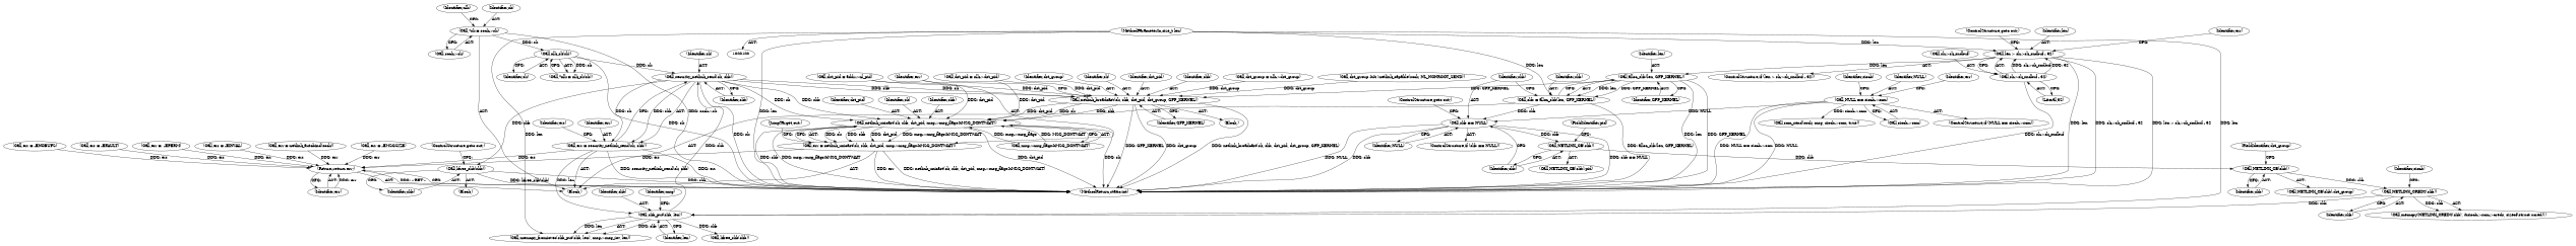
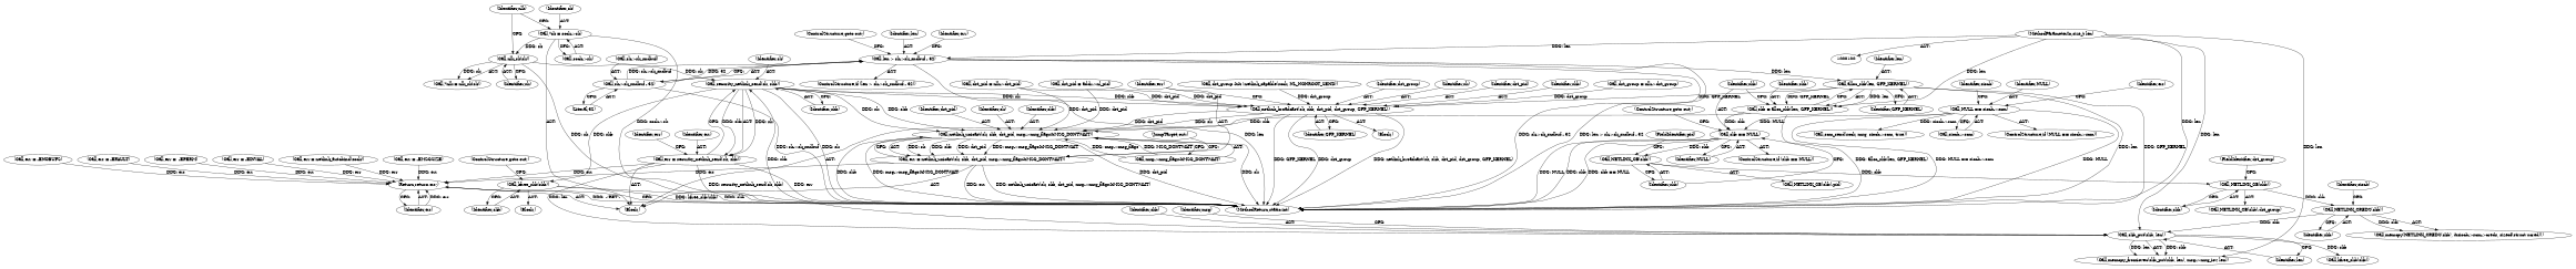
  digraph {
    n1 [label="(Call,security_netlink_send(sk, skb))"]
    n2 [label="(Call,err = security_netlink_send(sk, skb))"]
    n3 [label="(Call,kfree_skb(skb))"]
    n4 [label="(Call,netlink_broadcast(sk, skb, dst_pid, dst_group, GFP_KERNEL))"]
    n5 [label="(Call,netlink_unicast(sk, skb, dst_pid, msg->msg_flags&MSG_DONTWAIT))"]
    n6 [label="(MethodReturn,static int)"]
    n7 [label="(Identifier,skb)"]
    n8 [label="(Block,)"]
    n9 [label="(Call,skb_put(skb, len))"]
    n10 [label="(Return,return err;)"]
    n11 [label="(Block,)"]
    n12 [label="(Identifier,skb)"]
    n13 [label="(Identifier,GFP_KERNEL)"]
    n14 [label="(Block,)"]
    n15 [label="(Call,err = netlink_unicast(sk, skb, dst_pid, msg->msg_flags&MSG_DONTWAIT))"]
    n16 [label="(Call,msg->msg_flags&MSG_DONTWAIT)"]
    n17 [label="(Call,nlk_sk(sk))"]
    n18 [label="(Call,*nlk = nlk_sk(sk))"]
    n19 [label="(Identifier,sk)"]
    n20 [label="(Call,*sk = sock->sk)"]
    n21 [label="(Call,sock->sk)"]
    n22 [label="(Call,kfree_skb(skb))"]
    n23 [label="(Call,memcpy_fromiovec(skb_put(skb, len), msg->msg_iov, len))"]
    n24 [label="(Identifier,len)"]
    n25 [label="(Call,NETLINK_CREDS(skb))"]
    n26 [label="(Identifier,skb)"]
    n27 [label="(Call,memcpy(NETLINK_CREDS(skb), &siocb->scm->creds, sizeof(struct ucred)))"]
    n28 [label="(Call,NETLINK_CB(skb))"]
    n29 [label="(Call,NETLINK_CB(skb).dst_group)"]
    n30 [label="(Identifier,skb)"]
    n31 [label="(Call,NETLINK_CB(skb))"]
    n32 [label="(Call,NETLINK_CB(skb).pid)"]
    n33 [label="(Identifier,skb)"]
    n34 [label="(Call,skb == NULL)"]
    n35 [label="(Identifier,NULL)"]
    n36 [label="(ControlStructure,if (skb == NULL))"]
    n37 [label="(Call,skb = alloc_skb(len, GFP_KERNEL))"]
    n38 [label="(Call,alloc_skb(len, GFP_KERNEL))"]
    n39 [label="(Identifier,GFP_KERNEL)"]
    n40 [label="(Call,len > sk->sk_sndbuf - 32)"]
    n41 [label="(Call,sk->sk_sndbuf - 32)"]
    n42 [label="(ControlStructure,if (len > sk->sk_sndbuf - 32))"]
    n43 [label="(Literal,32)"]
    n44 [label="(MethodParameterIn,size_t len)"]
    1000100
    n46 [label="(Call,NULL == siocb->scm)"]
    n47 [label="(ControlStructure,if (NULL == siocb->scm))"]
    n48 [label="(Call,scm_send(sock, msg, siocb->scm, true))"]
    n49 [label="(Call,siocb->scm)"]
    n50 [label="(Identifier,err)"]
    n51 [label="(Call,sk->sk_sndbuf)"]
    n52 [label="(Call,err = netlink_autobind(sock))"]
    n53 [label="(FieldIdentifier,pid)"]
    n54 [label="(Identifier,skb)"]
    n55 [label="(FieldIdentifier,dst_group)"]
    n56 [label="(Call,dst_group && !netlink_capable(sock, NL_NONROOT_SEND))"]
    n57 [label="(Call,err = -EMSGSIZE)"]
    n58 [label="(Identifier,dst_pid)"]
    n59 [label="(ControlStructure,goto out;)"]
    n60 [label="(Identifier,dst_group)"]
    n61 [label="(Identifier,err)"]
    n62 [label="(Call,err = -ENOBUFS)"]
    n63 [label="(Identifier,sk)"]
    n64 [label="(Call,dst_pid = addr->nl_pid)"]
    n65 [label="(Identifier,sk)"]
    n66 [label="(Identifier,dst_pid)"]
    n67 [label="(Identifier,len)"]
    n68 [label="(Identifier,nlk)"]
    n69 [label="(Identifier,NULL)"]
    n70 [label="(ControlStructure,goto out;)"]
    n71 [label="(ControlStructure,goto out;)"]
    n72 [label="(Identifier,skb)"]
    n73 [label="(Identifier,err)"]
    n74 [label="(Identifier,sk)"]
    n75 [label="(Call,err = -EFAULT)"]
    n76 [label="(Identifier,err)"]
    n77 [label="(Identifier,skb)"]
    n78 [label="(Call,err =  -EPERM)"]
    n79 [label="(JumpTarget,out:)"]
    n80 [label="(Identifier,len)"]
    n81 [label="(Identifier,siocb)"]
    n82 [label="(Identifier,siocb)"]
    n83 [label="(Call,dst_pid = nlk->dst_pid)"]
    n84 [label="(Identifier,msg)"]
    n85 [label="(Identifier,err)"]
    n86 [label="(Call,err = -EINVAL)"]
    n87 [label="(Identifier,skb)"]
    n88 [label="(Identifier,err)"]
    n89 [label="(Call,dst_group = nlk->dst_group)"]
    n90 [label="(Identifier,skb)"]
    n91 [label="(Identifier,sk)"]
    n1 -> n2 [label="AST: "]
    n1 -> n2 [label="DDG: sk"]
    n1 -> n2 [label="DDG: skb"]
    n1 -> n3 [label="DDG: skb"]
    n1 -> n4 [label="DDG: sk"]
    n1 -> n4 [label="DDG: skb"]
    n1 -> n5 [label="DDG: sk"]
    n1 -> n5 [label="DDG: skb"]
    n1 -> n6 [label="DDG: sk"]
    n1 -> n7 [label="CFG: "]
    n2 -> n1 [label="CFG: "]
    n2 -> n6 [label="DDG: security_netlink_send(sk, skb)"]
    n2 -> n6 [label="DDG: err"]
    n2 -> n8 [label="AST: "]
    n2 -> n9 [label="DDG: len"]
    n2 -> n10 [label="DDG: err"]
    n3 -> n6 [label="DDG: kfree_skb(skb)"]
    n3 -> n6 [label="DDG: skb"]
    n3 -> n11 [label="AST: "]
    n3 -> n12 [label="CFG: "]
    n4 -> n5 [label="DDG: sk"]
    n4 -> n5 [label="DDG: skb"]
    n4 -> n5 [label="DDG: dst_pid"]
    n4 -> n6 [label="DDG: GFP_KERNEL"]
    n4 -> n6 [label="DDG: dst_group"]
    n4 -> n6 [label="DDG: netlink_broadcast(sk, skb, dst_pid, dst_group, GFP_KERNEL)"]
    n4 -> n13 [label="CFG: "]
    n4 -> n14 [label="AST: "]
    n5 -> n6 [label="DDG: skb"]
    n5 -> n6 [label="DDG: msg->msg_flags&MSG_DONTWAIT"]
    n5 -> n6 [label="DDG: dst_pid"]
    n5 -> n6 [label="DDG: sk"]
    n5 -> n15 [label="AST: "]
    n5 -> n15 [label="DDG: sk"]
    n5 -> n15 [label="DDG: skb"]
    n5 -> n15 [label="DDG: dst_pid"]
    n5 -> n15 [label="DDG: msg->msg_flags&MSG_DONTWAIT"]
    n5 -> n16 [label="CFG: "]
    n6 -> n10 [label="CFG: "]
    n7 -> n1 [label="AST: "]
    n9 -> n1 [label="DDG: skb"]
    n9 -> n22 [label="DDG: skb"]
    n9 -> n23 [label="AST: "]
    n9 -> n23 [label="DDG: skb"]
    n9 -> n23 [label="DDG: len"]
    n9 -> n24 [label="CFG: "]
    n10 -> n6 [label="DDG: <RET>"]
    n10 -> n8 [label="AST: "]
    n10 -> n50 [label="CFG: "]
    n12 -> n3 [label="AST: "]
    n13 -> n4 [label="AST: "]
    n15 -> n5 [label="CFG: "]
    n15 -> n6 [label="DDG: err"]
    n15 -> n6 [label="DDG: netlink_unicast(sk, skb, dst_pid, msg->msg_flags&MSG_DONTWAIT)"]
    n15 -> n8 [label="AST: "]
    n15 -> n10 [label="DDG: err"]
    n16 -> n5 [label="AST: "]
    n16 -> n5 [label="DDG: msg->msg_flags"]
    n16 -> n5 [label="DDG: MSG_DONTWAIT"]
    n17 -> n1 [label="DDG: sk"]
    n17 -> n6 [label="DDG: sk"]
    n17 -> n18 [label="AST: "]
    n17 -> n18 [label="DDG: sk"]
    n17 -> n19 [label="CFG: "]
-   n18 -> n17 [label="CFG: "]
+   n68 -> n17 [label="CFG: "]
    n19 -> n17 [label="AST: "]
    n20 -> n6 [label="DDG: sock->sk"]
    n20 -> n8 [label="AST: "]
    n20 -> n17 [label="DDG: sk"]
    n20 -> n21 [label="CFG: "]
    n21 -> n20 [label="AST: "]
    n24 -> n9 [label="AST: "]
    n25 -> n9 [label="DDG: skb"]
    n25 -> n26 [label="CFG: "]
    n25 -> n27 [label="AST: "]
    n25 -> n27 [label="DDG: skb"]
    n26 -> n25 [label="AST: "]
    n28 -> n25 [label="DDG: skb"]
    n28 -> n29 [label="AST: "]
    n28 -> n30 [label="CFG: "]
    n30 -> n28 [label="AST: "]
    n31 -> n28 [label="DDG: skb"]
    n31 -> n32 [label="AST: "]
    n31 -> n33 [label="CFG: "]
    n33 -> n31 [label="AST: "]
    n33 -> n34 [label="CFG: "]
    n34 -> n6 [label="DDG: NULL"]
    n34 -> n6 [label="DDG: skb"]
    n34 -> n6 [label="DDG: skb == NULL"]
    n34 -> n31 [label="DDG: skb"]
    n34 -> n35 [label="CFG: "]
    n34 -> n36 [label="AST: "]
    n35 -> n34 [label="AST: "]
    n37 -> n6 [label="DDG: alloc_skb(len, GFP_KERNEL)"]
    n37 -> n8 [label="AST: "]
    n37 -> n34 [label="DDG: skb"]
    n37 -> n38 [label="CFG: "]
    n38 -> n4 [label="DDG: GFP_KERNEL"]
    n38 -> n6 [label="DDG: len"]
    n38 -> n6 [label="DDG: GFP_KERNEL"]
    n38 -> n37 [label="AST: "]
    n38 -> n37 [label="DDG: len"]
    n38 -> n37 [label="DDG: GFP_KERNEL"]
    n38 -> n39 [label="CFG: "]
    n39 -> n38 [label="AST: "]
    n40 -> n6 [label="DDG: len"]
    n40 -> n6 [label="DDG: sk->sk_sndbuf - 32"]
    n40 -> n6 [label="DDG: len > sk->sk_sndbuf - 32"]
    n40 -> n38 [label="DDG: len"]
    n40 -> n41 [label="CFG: "]
    n40 -> n42 [label="AST: "]
    n41 -> n6 [label="DDG: sk->sk_sndbuf"]
    n41 -> n40 [label="AST: "]
    n41 -> n40 [label="DDG: sk->sk_sndbuf"]
    n41 -> n40 [label="DDG: 32"]
    n41 -> n43 [label="CFG: "]
    n43 -> n41 [label="AST: "]
    n44 -> n6 [label="DDG: len"]
    n44 -> n9 [label="DDG: len"]
    n44 -> n23 [label="DDG: len"]
    n44 -> n37 [label="DDG: len"]
    n44 -> n40 [label="DDG: len"]
    n44 -> 1000100 [label="AST: "]
    n46 -> n6 [label="DDG: NULL"]
    n46 -> n6 [label="DDG: NULL == siocb->scm"]
    n46 -> n34 [label="DDG: NULL"]
    n46 -> n47 [label="AST: "]
    n46 -> n48 [label="DDG: siocb->scm"]
    n46 -> n49 [label="CFG: "]
    n49 -> n46 [label="AST: "]
    n50 -> n10 [label="AST: "]
    n50 -> n10 [label="DDG: err"]
    n51 -> n41 [label="AST: "]
    n52 -> n10 [label="DDG: err"]
    n53 -> n31 [label="CFG: "]
    n54 -> n34 [label="AST: "]
    n54 -> n37 [label="CFG: "]
    n55 -> n28 [label="CFG: "]
    n56 -> n4 [label="DDG: dst_group"]
    n57 -> n10 [label="DDG: err"]
    n58 -> n5 [label="AST: "]
    n59 -> n3 [label="CFG: "]
    n60 -> n4 [label="AST: "]
    n61 -> n2 [label="CFG: "]
    n62 -> n10 [label="DDG: err"]
    n63 -> n4 [label="AST: "]
    n64 -> n4 [label="DDG: dst_pid"]
    n64 -> n5 [label="DDG: dst_pid"]
    n65 -> n5 [label="AST: "]
    n66 -> n4 [label="AST: "]
    n67 -> n38 [label="AST: "]
    n68 -> n20 [label="CFG: "]
    n69 -> n46 [label="AST: "]
    n70 -> n34 [label="CFG: "]
    n71 -> n40 [label="CFG: "]
    n72 -> n4 [label="AST: "]
    n73 -> n2 [label="AST: "]
    n74 -> n1 [label="AST: "]
    n75 -> n10 [label="DDG: err"]
    n76 -> n46 [label="CFG: "]
    n77 -> n9 [label="AST: "]
    n78 -> n10 [label="DDG: err"]
    n79 -> n15 [label="CFG: "]
    n80 -> n40 [label="AST: "]
    n81 -> n25 [label="CFG: "]
    n82 -> n46 [label="CFG: "]
    n83 -> n4 [label="DDG: dst_pid"]
    n83 -> n5 [label="DDG: dst_pid"]
    n84 -> n9 [label="CFG: "]
    n85 -> n40 [label="CFG: "]
    n86 -> n10 [label="DDG: err"]
    n87 -> n37 [label="AST: "]
    n88 -> n4 [label="CFG: "]
    n88 -> n15 [label="AST: "]
    n89 -> n4 [label="DDG: dst_group"]
    n90 -> n5 [label="AST: "]
    n91 -> n20 [label="AST: "]
  }
